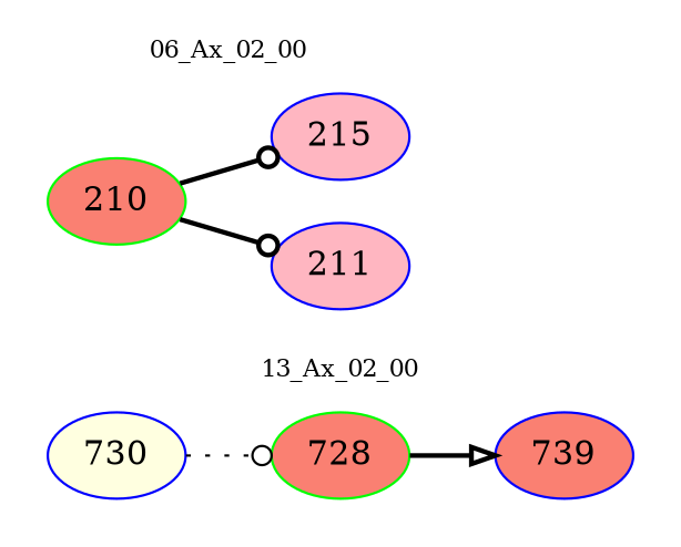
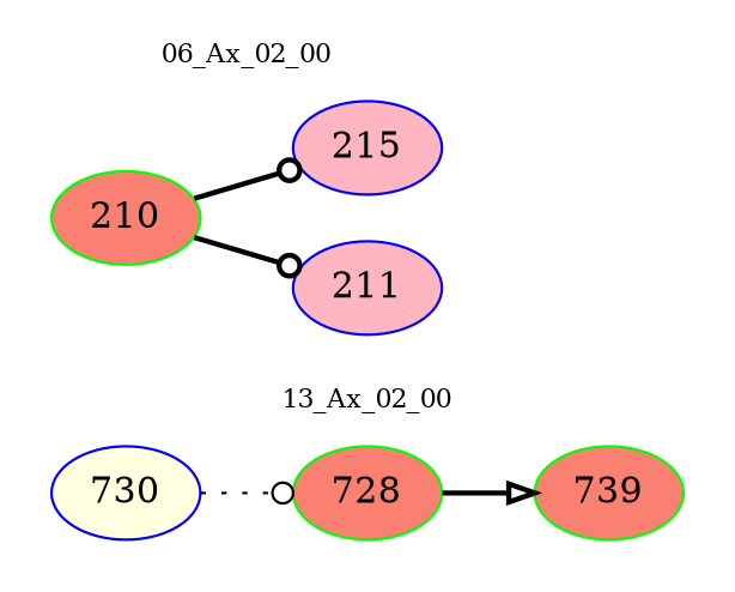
  digraph {
    rankdir=LR
    node [color=blue fillcolor=salmon style=filled]
    edge [arrowhead=odot color=black style=bold]
    n1 [fillcolor=lightyellow label=730]
    n2 [color=green label=728]
-   n3 [label=739]
+   n3 [color=green label=739]
    n4 [fillcolor=lightpink label=211]
    n5 [color=green label=210]
    n6 [fillcolor=lightpink label=215]
    subgraph cluster_1 {
      color=white
      fontsize=10
      label="13_Ax_02_00"
      n1
      n2
      n3
    }
    subgraph cluster_2 {
      color=white
      fontsize=10
      label="06_Ax_02_00"
      n4
      n5
      n6
    }
    n1 -> n2 [style=dotted]
    n2 -> n3 [arrowhead=onormal]
    n5 -> n4
    n5 -> n6
  }
